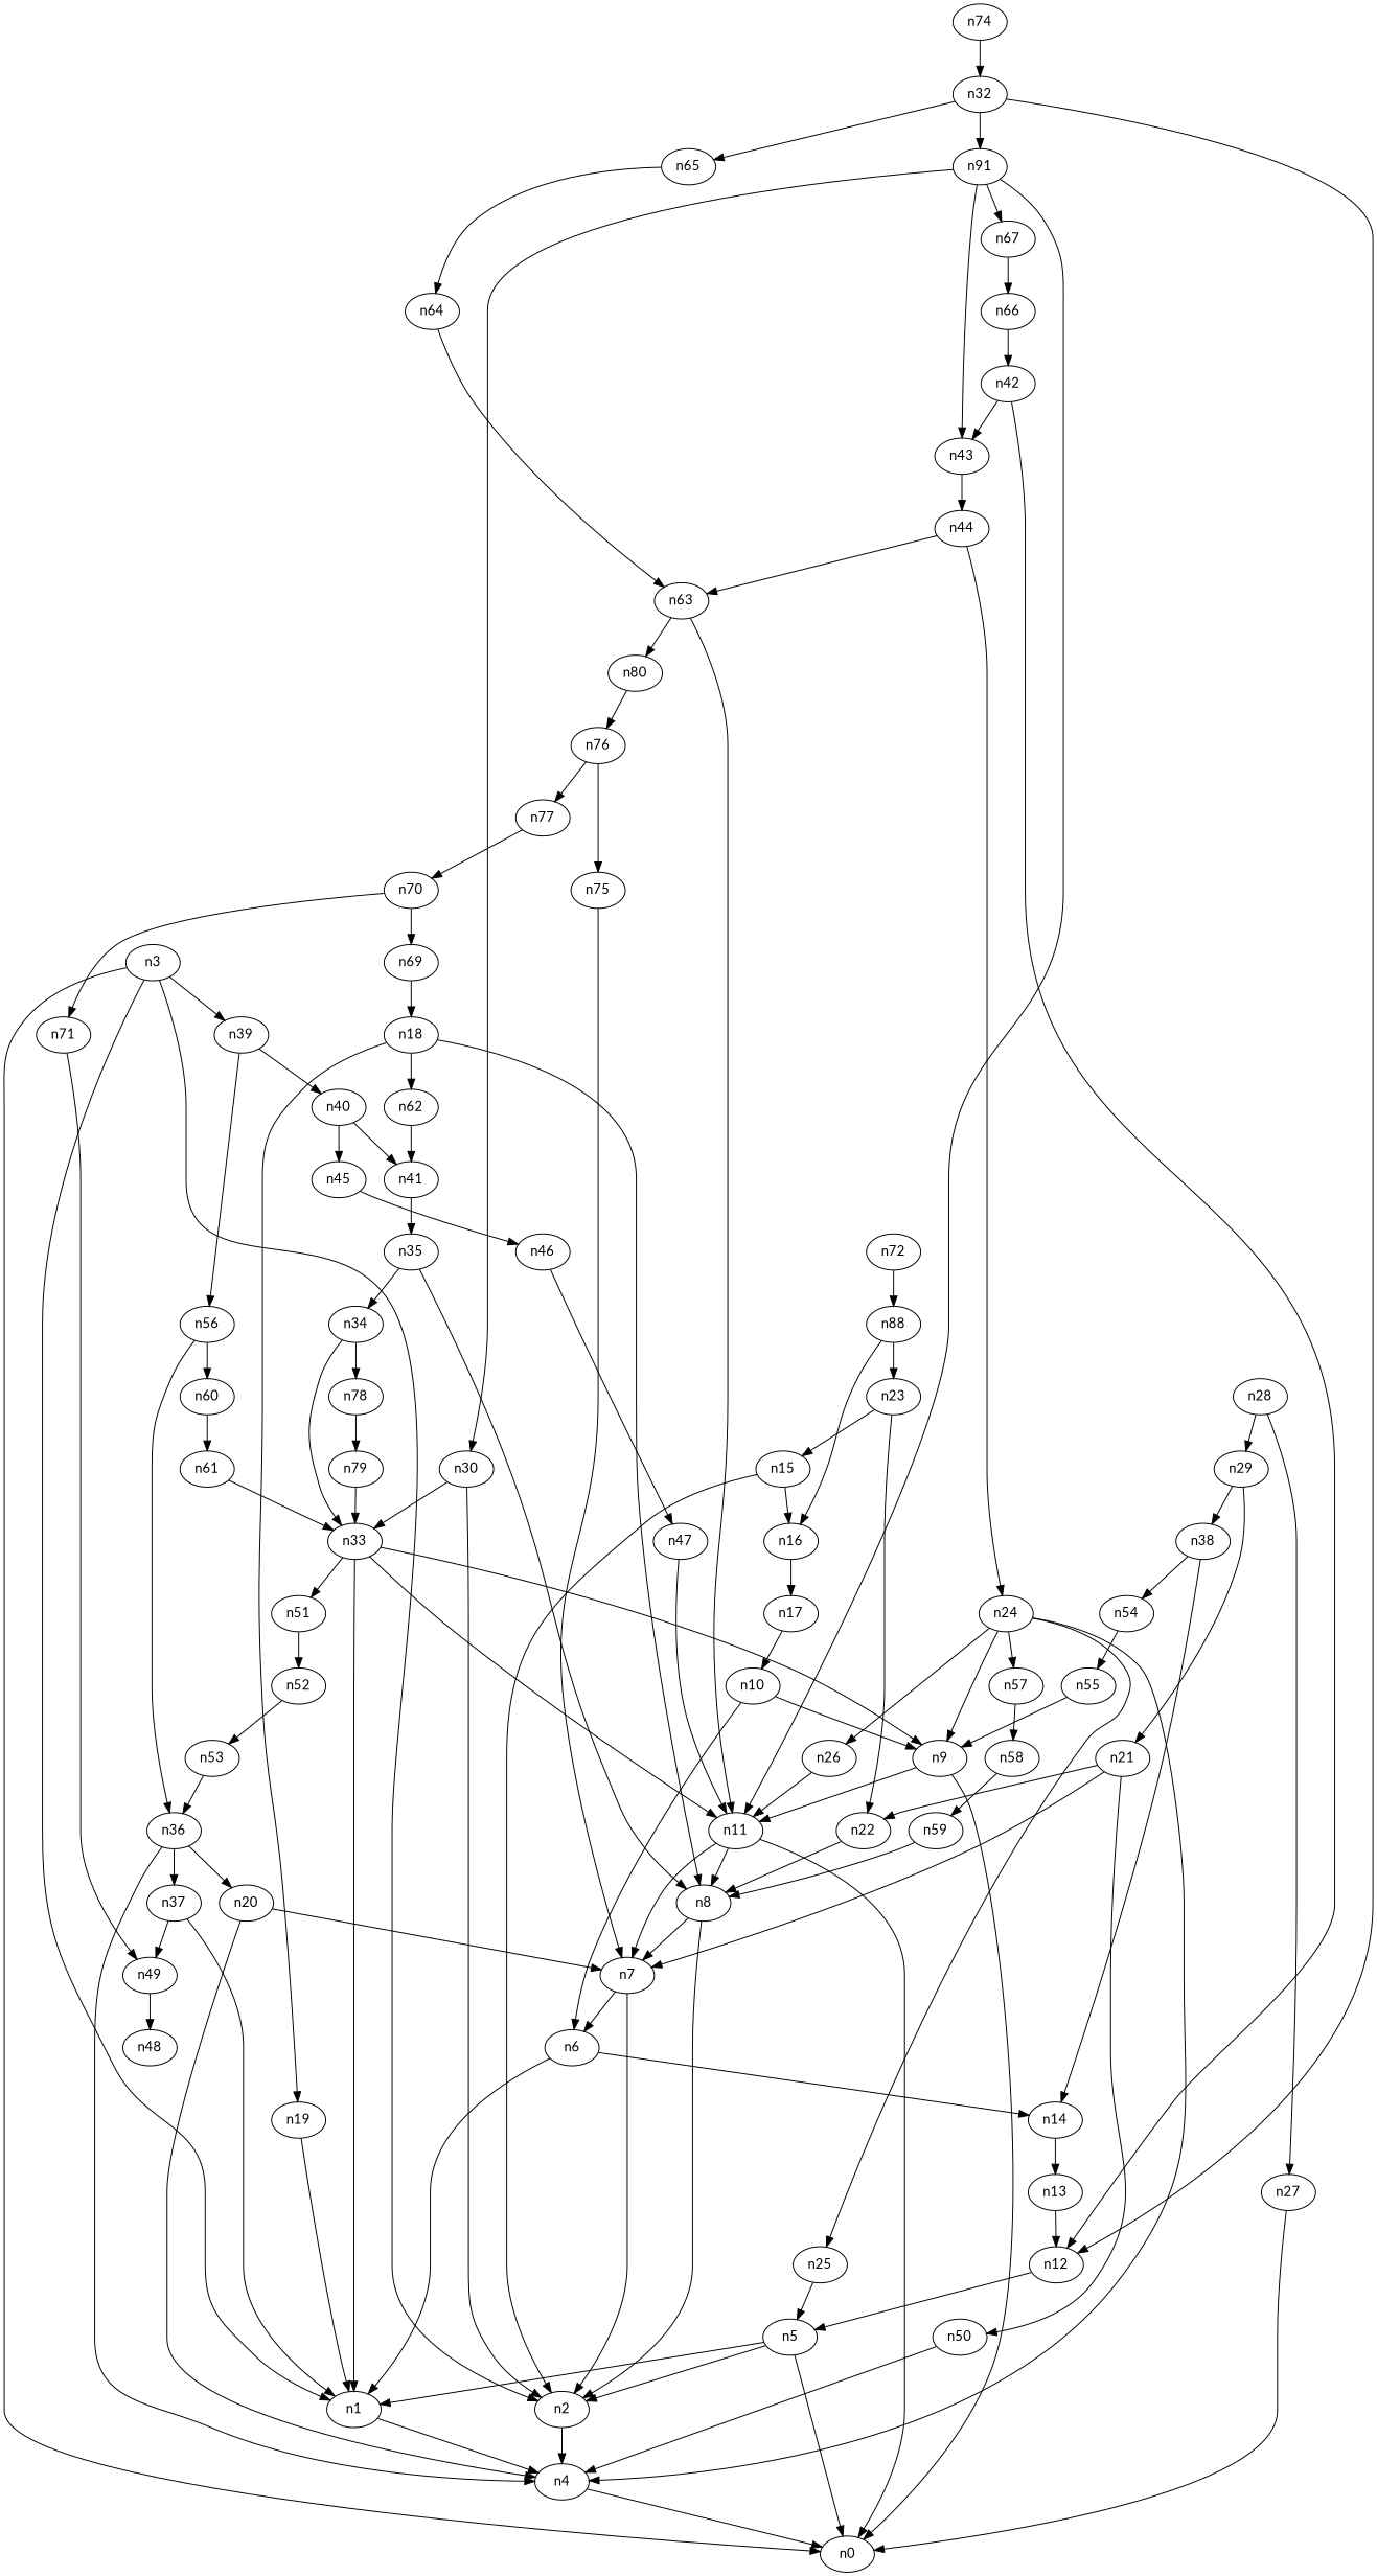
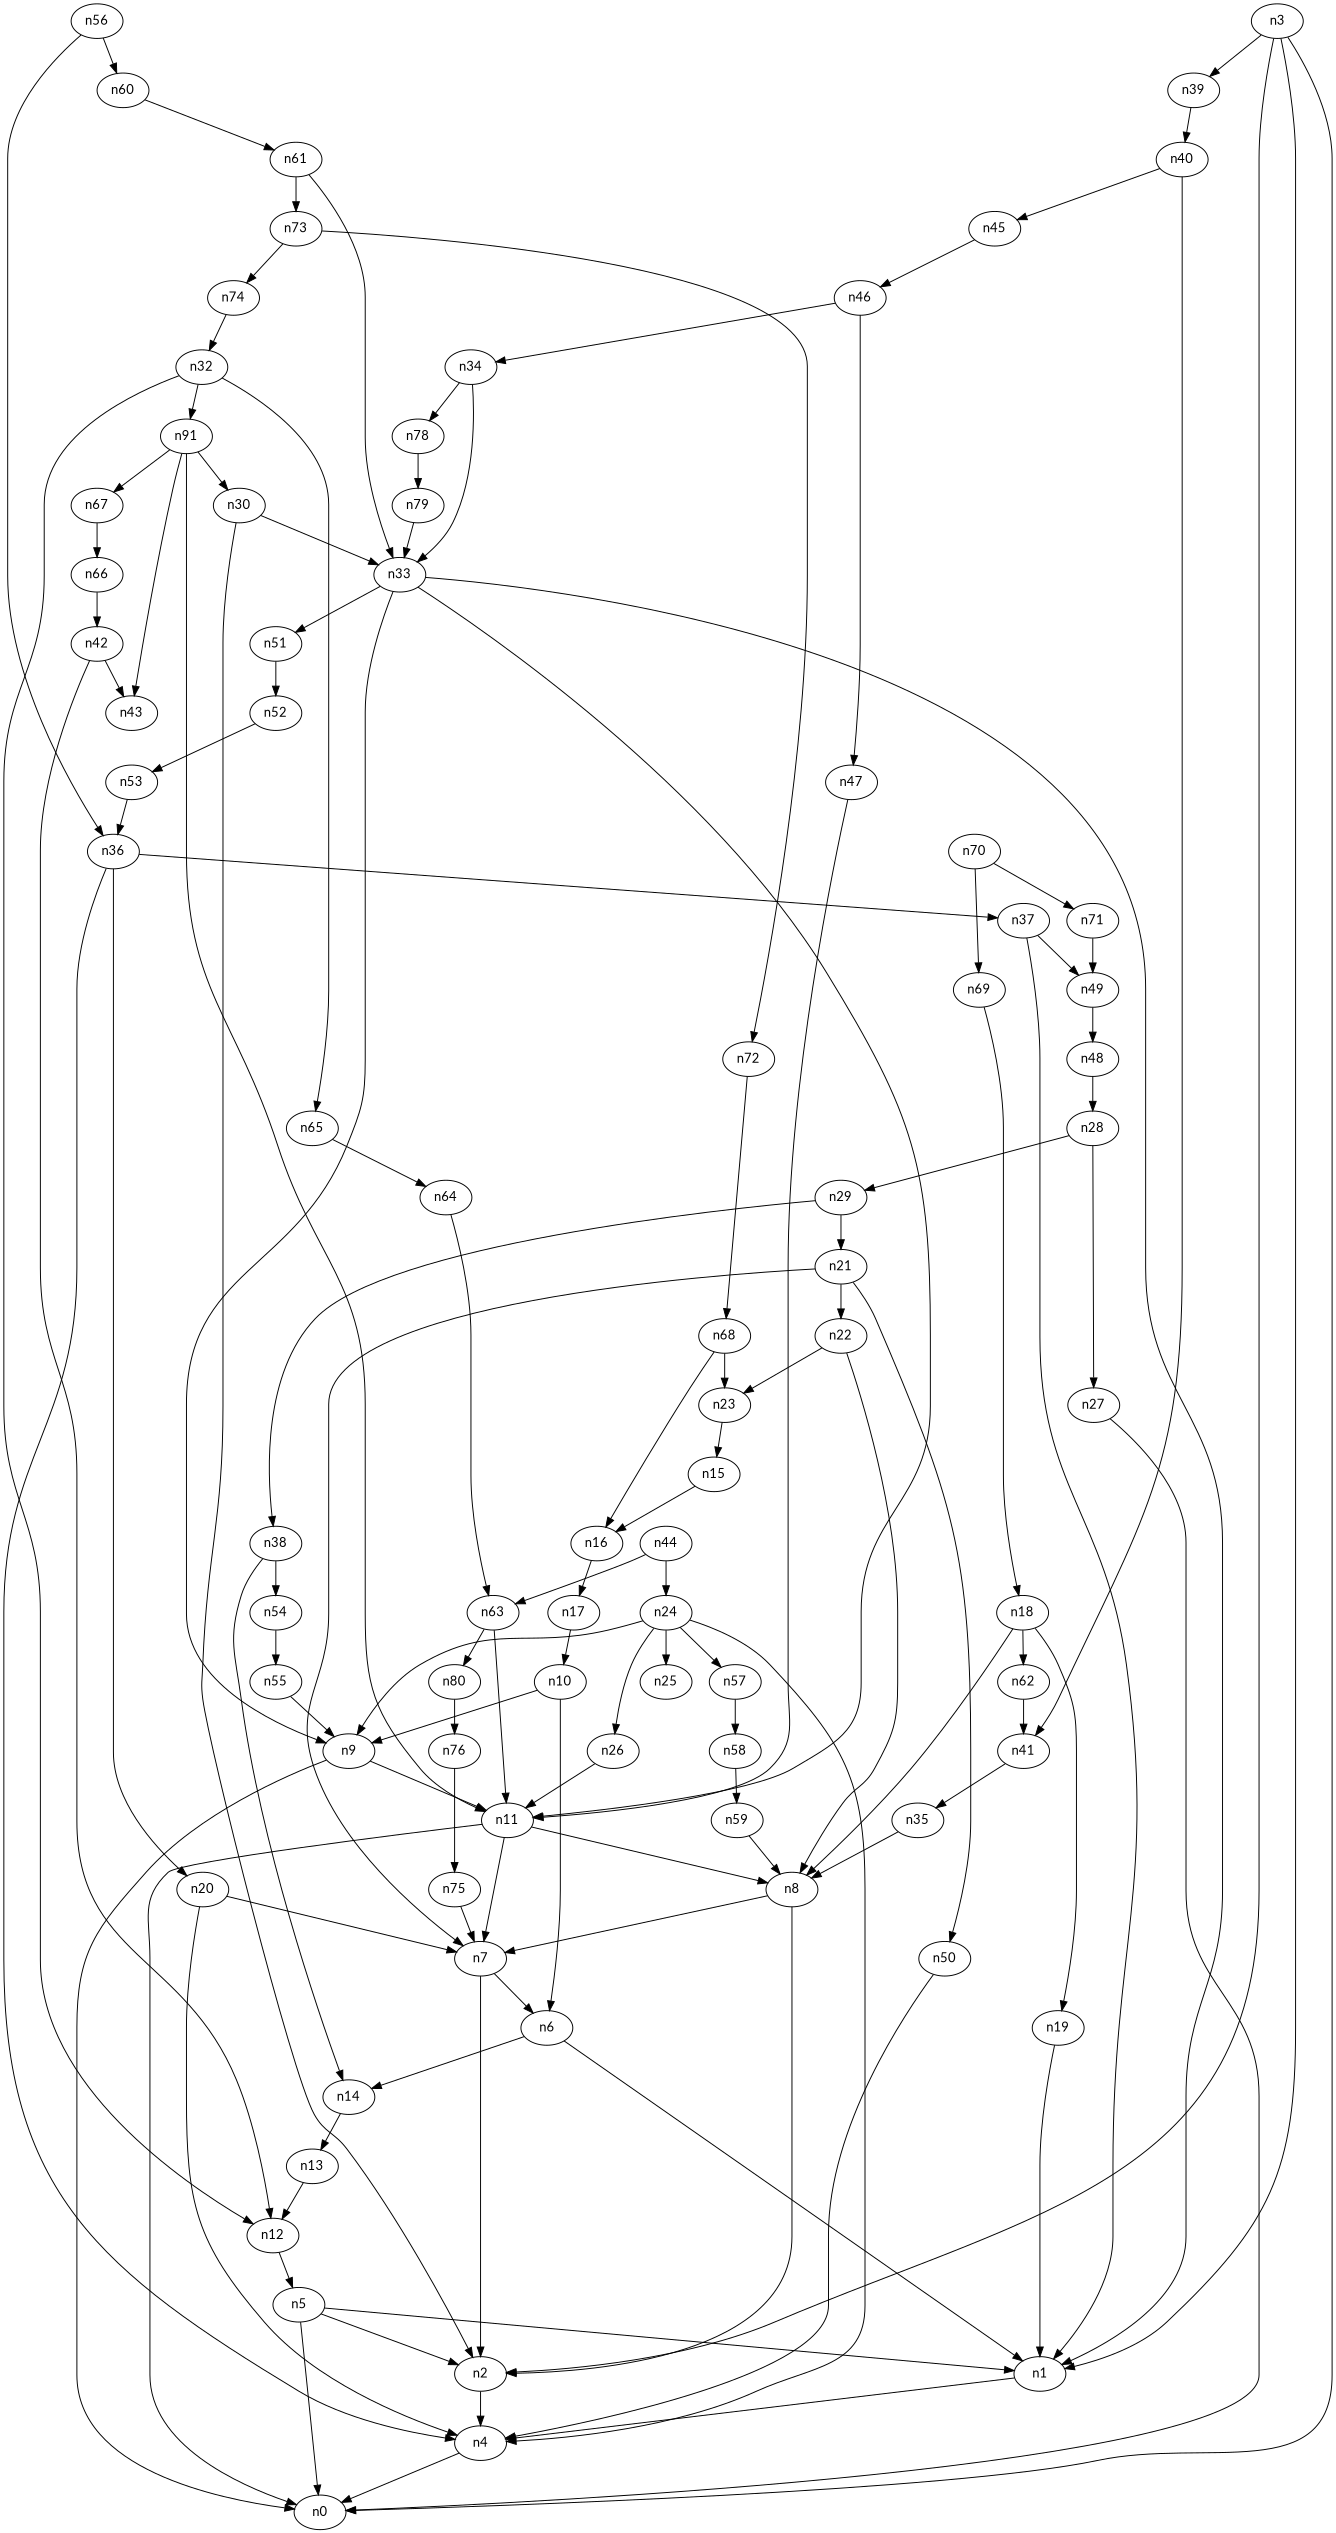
  digraph {
    fontname=Lato
    node [fontname=Lato]
    edge [fontname=Lato]
    n1
    n4
    n0
    n2
    n3
    n39
    n40
    n56
    n41
    n45
    n36
    n60
    n5
    n6
    n14
    n13
    n12
    n7
    n8
    n9
    n11
    n10
    n15
    n16
    n17
    n18
    n19
    n62
    n35
    n20
    n21
    n22
    n50
    n23
    n24
    n25
    n26
    n57
    n58
    n59
    n27
    n28
    n29
    n38
    n54
    n55
    n30
    n33
    n51
    n52
    n31 [label=n91]
    n43
    n67
    n44
    n66
    n63
    n42
    n32
    n65
    n64
    n53
    n34
    n78
    n79
    n37
    n49
    n48
    n46
    n61
    n47
    n80
    n76
+   n73
    n72
    n74
-   n68 [label=n88]
+   n68
    n75
-   n77
    n69
    n70
    n71
    n1 -> n4
    n4 -> n0
    n2 -> n4
    n3 -> n1
    n3 -> n0
    n3 -> n2
    n3 -> n39
    n39 -> n40
-   n39 -> n56
    n40 -> n41
    n40 -> n45
    n56 -> n36
    n56 -> n60
    n41 -> n35
    n45 -> n46
    n36 -> n4
    n36 -> n20
    n36 -> n37
    n60 -> n61
    n5 -> n1
    n5 -> n0
    n5 -> n2
    n6 -> n1
    n6 -> n14
    n14 -> n13
    n13 -> n12
    n12 -> n5
    n7 -> n2
    n7 -> n6
    n8 -> n2
    n8 -> n7
    n9 -> n0
    n9 -> n11
    n11 -> n0
    n11 -> n7
    n11 -> n8
    n10 -> n6
    n10 -> n9
-   n15 -> n2
    n15 -> n16
    n16 -> n17
    n17 -> n10
    n18 -> n8
    n18 -> n19
    n18 -> n62
    n19 -> n1
    n62 -> n41
    n35 -> n8
-   n35 -> n34
+   n46 -> n34
    n20 -> n4
    n20 -> n7
    n21 -> n7
    n21 -> n22
    n21 -> n50
    n22 -> n8
-   n23 -> n22
+   n22 -> n23
    n50 -> n4
    n23 -> n15
    n24 -> n4
    n24 -> n9
    n24 -> n25
    n24 -> n26
    n24 -> n57
-   n25 -> n5
    n26 -> n11
    n57 -> n58
    n58 -> n59
    n59 -> n8
    n27 -> n0
    n28 -> n27
    n28 -> n29
    n29 -> n21
    n29 -> n38
    n38 -> n14
    n38 -> n54
    n54 -> n55
    n55 -> n9
    n30 -> n2
    n30 -> n33
    n33 -> n1
    n33 -> n9
    n33 -> n11
    n33 -> n51
    n51 -> n52
    n52 -> n53
    n31 -> n11
    n31 -> n30
    n31 -> n43
    n31 -> n67
-   n43 -> n44
    n67 -> n66
    n44 -> n24
    n44 -> n63
    n66 -> n42
    n63 -> n11
    n63 -> n80
    n42 -> n12
    n42 -> n43
    n32 -> n12
    n32 -> n31
    n32 -> n65
    n65 -> n64
    n64 -> n63
    n53 -> n36
    n34 -> n33
    n34 -> n78
    n78 -> n79
    n79 -> n33
    n37 -> n1
    n37 -> n49
    n49 -> n48
+   n48 -> n28
    n46 -> n47
    n61 -> n33
+   n61 -> n73
    n47 -> n11
    n80 -> n76
    n76 -> n75
-   n76 -> n77
+   n73 -> n72
+   n73 -> n74
    n72 -> n68
    n74 -> n32
    n68 -> n16
    n68 -> n23
    n75 -> n7
-   n77 -> n70
    n69 -> n18
    n70 -> n69
    n70 -> n71
    n71 -> n49
  }
